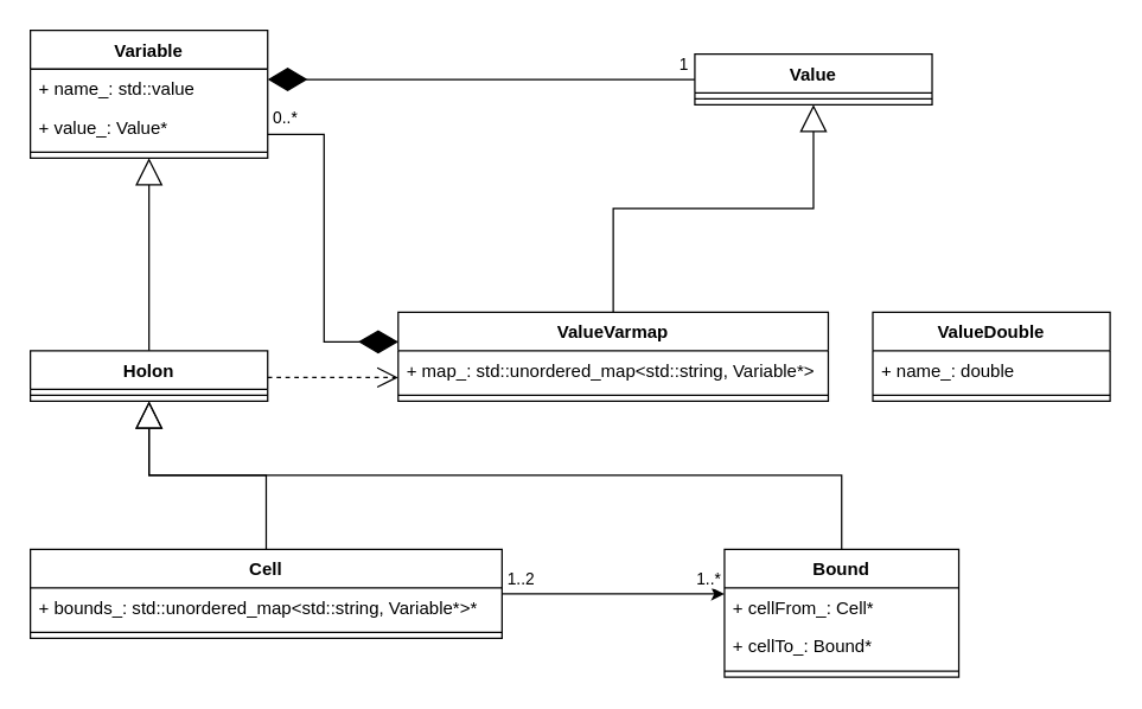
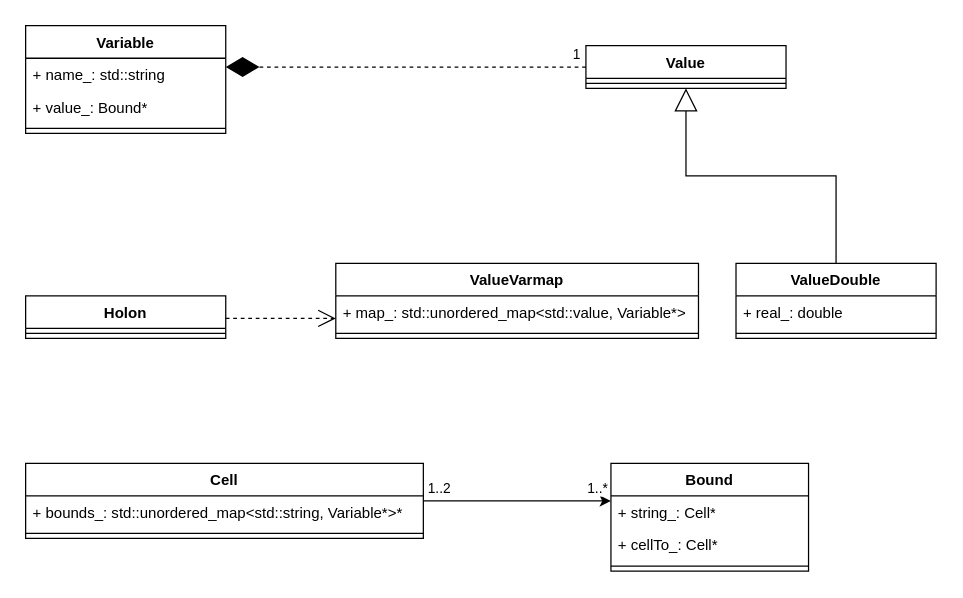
  <mxCell id="0" />
  <mxCell id="1" parent="0" />
  <mxCell id="2" value="Variable" style="swimlane;fontStyle=1;align=center;verticalAlign=top;childLayout=stackLayout;horizontal=1;startSize=26;horizontalStack=0;resizeParent=1;resizeParentMax=0;resizeLast=0;collapsible=1;marginBottom=0;whiteSpace=wrap;html=1;" parent="1" vertex="1"><mxGeometry x="20" y="20" width="160" height="86" as="geometry" /></mxCell>
- <mxCell id="3" value="+ name_: std::value" style="text;strokeColor=none;fillColor=none;align=left;verticalAlign=top;spacingLeft=4;spacingRight=4;overflow=hidden;rotatable=0;points=[[0,0.5],[1,0.5]];portConstraint=eastwest;whiteSpace=wrap;html=1;" parent="2" vertex="1"><mxGeometry y="26" width="160" height="26" as="geometry" /></mxCell>
- <mxCell id="4" value="+ value_: Value*" style="text;strokeColor=none;fillColor=none;align=left;verticalAlign=top;spacingLeft=4;spacingRight=4;overflow=hidden;rotatable=0;points=[[0,0.5],[1,0.5]];portConstraint=eastwest;whiteSpace=wrap;html=1;" parent="2" vertex="1"><mxGeometry y="52" width="160" height="26" as="geometry" /></mxCell>
+ <mxCell id="3" value="+ name_: std::string" style="text;strokeColor=none;fillColor=none;align=left;verticalAlign=top;spacingLeft=4;spacingRight=4;overflow=hidden;rotatable=0;points=[[0,0.5],[1,0.5]];portConstraint=eastwest;whiteSpace=wrap;html=1;" parent="2" vertex="1"><mxGeometry y="26" width="160" height="26" as="geometry" /></mxCell>
+ <mxCell id="4" value="+ value_: Bound*" style="text;strokeColor=none;fillColor=none;align=left;verticalAlign=top;spacingLeft=4;spacingRight=4;overflow=hidden;rotatable=0;points=[[0,0.5],[1,0.5]];portConstraint=eastwest;whiteSpace=wrap;html=1;" parent="2" vertex="1"><mxGeometry y="52" width="160" height="26" as="geometry" /></mxCell>
  <mxCell id="5" value="" style="line;strokeWidth=1;fillColor=none;align=left;verticalAlign=middle;spacingTop=-1;spacingLeft=3;spacingRight=3;rotatable=0;labelPosition=right;points=[];portConstraint=eastwest;strokeColor=inherit;" parent="2" vertex="1"><mxGeometry y="78" width="160" height="8" as="geometry" /></mxCell>
  <mxCell id="6" value="Value" style="swimlane;fontStyle=1;align=center;verticalAlign=top;childLayout=stackLayout;horizontal=1;startSize=26;horizontalStack=0;resizeParent=1;resizeParentMax=0;resizeLast=0;collapsible=1;marginBottom=0;whiteSpace=wrap;html=1;" parent="1" vertex="1"><mxGeometry x="468" y="36" width="160" height="34" as="geometry" /></mxCell>
  <mxCell id="7" value="" style="line;strokeWidth=1;fillColor=none;align=left;verticalAlign=middle;spacingTop=-1;spacingLeft=3;spacingRight=3;rotatable=0;labelPosition=right;points=[];portConstraint=eastwest;strokeColor=inherit;" parent="6" vertex="1"><mxGeometry y="26" width="160" height="8" as="geometry" /></mxCell>
  <mxCell id="8" value="ValueVarmap&lt;div&gt;&lt;br&gt;&lt;/div&gt;" style="swimlane;fontStyle=1;align=center;verticalAlign=top;childLayout=stackLayout;horizontal=1;startSize=26;horizontalStack=0;resizeParent=1;resizeParentMax=0;resizeLast=0;collapsible=1;marginBottom=0;whiteSpace=wrap;html=1;" parent="1" vertex="1"><mxGeometry x="268" y="210" width="290" height="60" as="geometry" /></mxCell>
- <mxCell id="9" value="+ map_: std::unordered_map&amp;lt;std::string, Variable*&amp;gt;" style="text;strokeColor=none;fillColor=none;align=left;verticalAlign=top;spacingLeft=4;spacingRight=4;overflow=hidden;rotatable=0;points=[[0,0.5],[1,0.5]];portConstraint=eastwest;whiteSpace=wrap;html=1;" parent="8" vertex="1"><mxGeometry y="26" width="290" height="26" as="geometry" /></mxCell>
+ <mxCell id="9" value="+ map_: std::unordered_map&amp;lt;std::value, Variable*&amp;gt;" style="text;strokeColor=none;fillColor=none;align=left;verticalAlign=top;spacingLeft=4;spacingRight=4;overflow=hidden;rotatable=0;points=[[0,0.5],[1,0.5]];portConstraint=eastwest;whiteSpace=wrap;html=1;" parent="8" vertex="1"><mxGeometry y="26" width="290" height="26" as="geometry" /></mxCell>
  <mxCell id="10" value="" style="line;strokeWidth=1;fillColor=none;align=left;verticalAlign=middle;spacingTop=-1;spacingLeft=3;spacingRight=3;rotatable=0;labelPosition=right;points=[];portConstraint=eastwest;strokeColor=inherit;" parent="8" vertex="1"><mxGeometry y="52" width="290" height="8" as="geometry" /></mxCell>
- <mxCell id="11" value="" style="endArrow=block;endSize=16;endFill=0;html=1;rounded=0;edgeStyle=elbowEdgeStyle;elbow=vertical;" parent="1" source="8" target="6" edge="1"><mxGeometry width="160" relative="1" as="geometry"><mxPoint x="278" y="260" as="sourcePoint" /><mxPoint x="668" y="250" as="targetPoint" /></mxGeometry></mxCell>
  <mxCell id="12" value="Holon" style="swimlane;fontStyle=1;align=center;verticalAlign=top;childLayout=stackLayout;horizontal=1;startSize=26;horizontalStack=0;resizeParent=1;resizeParentMax=0;resizeLast=0;collapsible=1;marginBottom=0;whiteSpace=wrap;html=1;" parent="1" vertex="1"><mxGeometry x="20" y="236" width="160" height="34" as="geometry" /></mxCell>
  <mxCell id="13" value="" style="line;strokeWidth=1;fillColor=none;align=left;verticalAlign=middle;spacingTop=-1;spacingLeft=3;spacingRight=3;rotatable=0;labelPosition=right;points=[];portConstraint=eastwest;strokeColor=inherit;" parent="12" vertex="1"><mxGeometry y="26" width="160" height="8" as="geometry" /></mxCell>
- <mxCell id="14" value="" style="endArrow=block;endSize=16;endFill=0;html=1;rounded=0;edgeStyle=elbowEdgeStyle;elbow=vertical;" parent="1" source="12" target="2" edge="1"><mxGeometry width="160" relative="1" as="geometry"><mxPoint x="548" y="220" as="sourcePoint" /><mxPoint x="548" y="115" as="targetPoint" /></mxGeometry></mxCell>
  <mxCell id="15" value="ValueDouble" style="swimlane;fontStyle=1;align=center;verticalAlign=top;childLayout=stackLayout;horizontal=1;startSize=26;horizontalStack=0;resizeParent=1;resizeParentMax=0;resizeLast=0;collapsible=1;marginBottom=0;whiteSpace=wrap;html=1;" parent="1" vertex="1"><mxGeometry x="588" y="210" width="160" height="60" as="geometry" /></mxCell>
- <mxCell id="16" value="+ name_: double" style="text;strokeColor=none;fillColor=none;align=left;verticalAlign=top;spacingLeft=4;spacingRight=4;overflow=hidden;rotatable=0;points=[[0,0.5],[1,0.5]];portConstraint=eastwest;whiteSpace=wrap;html=1;" parent="15" vertex="1"><mxGeometry y="26" width="160" height="26" as="geometry" /></mxCell>
+ <mxCell id="16" value="+ real_: double" style="text;strokeColor=none;fillColor=none;align=left;verticalAlign=top;spacingLeft=4;spacingRight=4;overflow=hidden;rotatable=0;points=[[0,0.5],[1,0.5]];portConstraint=eastwest;whiteSpace=wrap;html=1;" parent="15" vertex="1"><mxGeometry y="26" width="160" height="26" as="geometry" /></mxCell>
  <mxCell id="17" value="" style="line;strokeWidth=1;fillColor=none;align=left;verticalAlign=middle;spacingTop=-1;spacingLeft=3;spacingRight=3;rotatable=0;labelPosition=right;points=[];portConstraint=eastwest;strokeColor=inherit;" parent="15" vertex="1"><mxGeometry y="52" width="160" height="8" as="geometry" /></mxCell>
+ <mxCell id="18" value="" style="endArrow=block;endSize=16;endFill=0;html=1;rounded=0;edgeStyle=elbowEdgeStyle;elbow=vertical;exitX=0.5;exitY=0;exitDx=0;exitDy=0;" parent="1" source="15" target="6" edge="1"><mxGeometry width="160" relative="1" as="geometry"><mxPoint x="423" y="220" as="sourcePoint" /><mxPoint x="558" y="115" as="targetPoint" /></mxGeometry></mxCell>
  <mxCell id="19" value="Cell" style="swimlane;fontStyle=1;align=center;verticalAlign=top;childLayout=stackLayout;horizontal=1;startSize=26;horizontalStack=0;resizeParent=1;resizeParentMax=0;resizeLast=0;collapsible=1;marginBottom=0;whiteSpace=wrap;html=1;" parent="1" vertex="1"><mxGeometry x="20" y="370" width="318" height="60" as="geometry" /></mxCell>
  <mxCell id="20" value="+ bounds_: std::unordered_map&amp;lt;std::string, Variable*&amp;gt;*" style="text;strokeColor=none;fillColor=none;align=left;verticalAlign=top;spacingLeft=4;spacingRight=4;overflow=hidden;rotatable=0;points=[[0,0.5],[1,0.5]];portConstraint=eastwest;whiteSpace=wrap;html=1;" parent="19" vertex="1"><mxGeometry y="26" width="318" height="26" as="geometry" /></mxCell>
  <mxCell id="21" value="" style="line;strokeWidth=1;fillColor=none;align=left;verticalAlign=middle;spacingTop=-1;spacingLeft=3;spacingRight=3;rotatable=0;labelPosition=right;points=[];portConstraint=eastwest;strokeColor=inherit;" parent="19" vertex="1"><mxGeometry y="52" width="318" height="8" as="geometry" /></mxCell>
- <mxCell id="22" value="" style="endArrow=block;endSize=16;endFill=0;html=1;rounded=0;edgeStyle=elbowEdgeStyle;elbow=vertical;" parent="1" source="19" target="12" edge="1"><mxGeometry width="160" relative="1" as="geometry"><mxPoint x="110" y="220" as="sourcePoint" /><mxPoint x="110" y="106" as="targetPoint" /></mxGeometry></mxCell>
  <mxCell id="23" value="Bound" style="swimlane;fontStyle=1;align=center;verticalAlign=top;childLayout=stackLayout;horizontal=1;startSize=26;horizontalStack=0;resizeParent=1;resizeParentMax=0;resizeLast=0;collapsible=1;marginBottom=0;whiteSpace=wrap;html=1;" parent="1" vertex="1"><mxGeometry x="488" y="370" width="158" height="86" as="geometry" /></mxCell>
- <mxCell id="24" value="+ cellFrom_: Cell*" style="text;strokeColor=none;fillColor=none;align=left;verticalAlign=top;spacingLeft=4;spacingRight=4;overflow=hidden;rotatable=0;points=[[0,0.5],[1,0.5]];portConstraint=eastwest;whiteSpace=wrap;html=1;" parent="23" vertex="1"><mxGeometry y="26" width="158" height="26" as="geometry" /></mxCell>
- <mxCell id="25" value="+ cellTo_: Bound*" style="text;strokeColor=none;fillColor=none;align=left;verticalAlign=top;spacingLeft=4;spacingRight=4;overflow=hidden;rotatable=0;points=[[0,0.5],[1,0.5]];portConstraint=eastwest;whiteSpace=wrap;html=1;" parent="23" vertex="1"><mxGeometry y="52" width="158" height="26" as="geometry" /></mxCell>
+ <mxCell id="24" value="+ string_: Cell*" style="text;strokeColor=none;fillColor=none;align=left;verticalAlign=top;spacingLeft=4;spacingRight=4;overflow=hidden;rotatable=0;points=[[0,0.5],[1,0.5]];portConstraint=eastwest;whiteSpace=wrap;html=1;" parent="23" vertex="1"><mxGeometry y="26" width="158" height="26" as="geometry" /></mxCell>
+ <mxCell id="25" value="+ cellTo_: Cell*" style="text;strokeColor=none;fillColor=none;align=left;verticalAlign=top;spacingLeft=4;spacingRight=4;overflow=hidden;rotatable=0;points=[[0,0.5],[1,0.5]];portConstraint=eastwest;whiteSpace=wrap;html=1;" parent="23" vertex="1"><mxGeometry y="52" width="158" height="26" as="geometry" /></mxCell>
  <mxCell id="26" value="" style="line;strokeWidth=1;fillColor=none;align=left;verticalAlign=middle;spacingTop=-1;spacingLeft=3;spacingRight=3;rotatable=0;labelPosition=right;points=[];portConstraint=eastwest;strokeColor=inherit;" parent="23" vertex="1"><mxGeometry y="78" width="158" height="8" as="geometry" /></mxCell>
- <mxCell id="27" value="" style="endArrow=block;endSize=16;endFill=0;html=1;rounded=0;edgeStyle=elbowEdgeStyle;elbow=vertical;" parent="1" source="23" target="12" edge="1"><mxGeometry width="160" relative="1" as="geometry"><mxPoint x="277" y="380" as="sourcePoint" /><mxPoint x="198" y="280" as="targetPoint" /></mxGeometry></mxCell>
  <mxCell id="28" value="" style="endArrow=classic;html=1;edgeStyle=orthogonalEdgeStyle;rounded=0;" parent="1" source="19" target="23" edge="1"><mxGeometry relative="1" as="geometry"><mxPoint x="338" y="390" as="sourcePoint" /><mxPoint x="498" y="390" as="targetPoint" /><Array as="points"><mxPoint x="448" y="400" /><mxPoint x="448" y="400" /></Array></mxGeometry></mxCell>
  <mxCell id="29" value="1..2" style="edgeLabel;resizable=0;html=1;align=left;verticalAlign=bottom;spacingBottom=2;spacingLeft=2;" parent="28" connectable="0" vertex="1"><mxGeometry x="-1" relative="1" as="geometry" /></mxCell>
  <mxCell id="30" value="1..*" style="edgeLabel;resizable=0;html=1;align=right;verticalAlign=bottom;spacingBottom=2;spacingRight=2;" parent="28" connectable="0" vertex="1"><mxGeometry x="1" relative="1" as="geometry" /></mxCell>
- <mxCell id="31" value="" style="endArrow=diamondThin;endFill=1;endSize=24;html=1;rounded=0;edgeStyle=orthogonalEdgeStyle;" parent="1" source="2" target="8" edge="1"><mxGeometry width="160" relative="1" as="geometry"><mxPoint x="478" y="63" as="sourcePoint" /><mxPoint x="190" y="63" as="targetPoint" /><Array as="points"><mxPoint x="218" y="90" /><mxPoint x="218" y="230" /></Array></mxGeometry></mxCell>
- <mxCell id="32" value="0..*" style="edgeLabel;html=1;align=left;verticalAlign=bottom;resizable=0;points=[];spacingRight=0;spacingLeft=4;spacing=0;" parent="31" vertex="1" connectable="0"><mxGeometry x="-0.923" y="1" relative="1" as="geometry"><mxPoint x="-9" y="-4" as="offset" /></mxGeometry></mxCell>
  <mxCell id="33" value="" style="endArrow=open;endSize=12;dashed=1;html=1;rounded=0;edgeStyle=orthogonalEdgeStyle;" parent="1" edge="1"><mxGeometry width="160" relative="1" as="geometry"><mxPoint x="180" y="254" as="sourcePoint" /><mxPoint x="268" y="254" as="targetPoint" /><Array as="points"><mxPoint x="208" y="254" /><mxPoint x="208" y="254" /></Array></mxGeometry></mxCell>
- <mxCell id="34" value="" style="endArrow=diamondThin;endFill=1;endSize=24;html=1;rounded=0;edgeStyle=orthogonalEdgeStyle;" parent="1" source="6" target="2" edge="1"><mxGeometry width="160" relative="1" as="geometry"><mxPoint x="190" y="100" as="sourcePoint" /><mxPoint x="278" y="240" as="targetPoint" /><Array as="points"><mxPoint x="228" y="53" /><mxPoint x="228" y="53" /></Array></mxGeometry></mxCell>
+ <mxCell id="34" value="" style="endArrow=diamondThin;endFill=1;endSize=24;html=1;rounded=0;edgeStyle=orthogonalEdgeStyle;dashed=1;" parent="1" source="6" target="2" edge="1"><mxGeometry width="160" relative="1" as="geometry"><mxPoint x="190" y="100" as="sourcePoint" /><mxPoint x="278" y="240" as="targetPoint" /><Array as="points"><mxPoint x="228" y="53" /><mxPoint x="228" y="53" /></Array></mxGeometry></mxCell>
  <mxCell id="35" value="1" style="edgeLabel;html=1;align=right;verticalAlign=bottom;resizable=0;points=[];spacingRight=6;spacingLeft=0;spacing=0;spacingBottom=4;" parent="34" vertex="1" connectable="0"><mxGeometry x="-0.923" y="1" relative="1" as="geometry"><mxPoint x="11" y="-1" as="offset" /></mxGeometry></mxCell>
